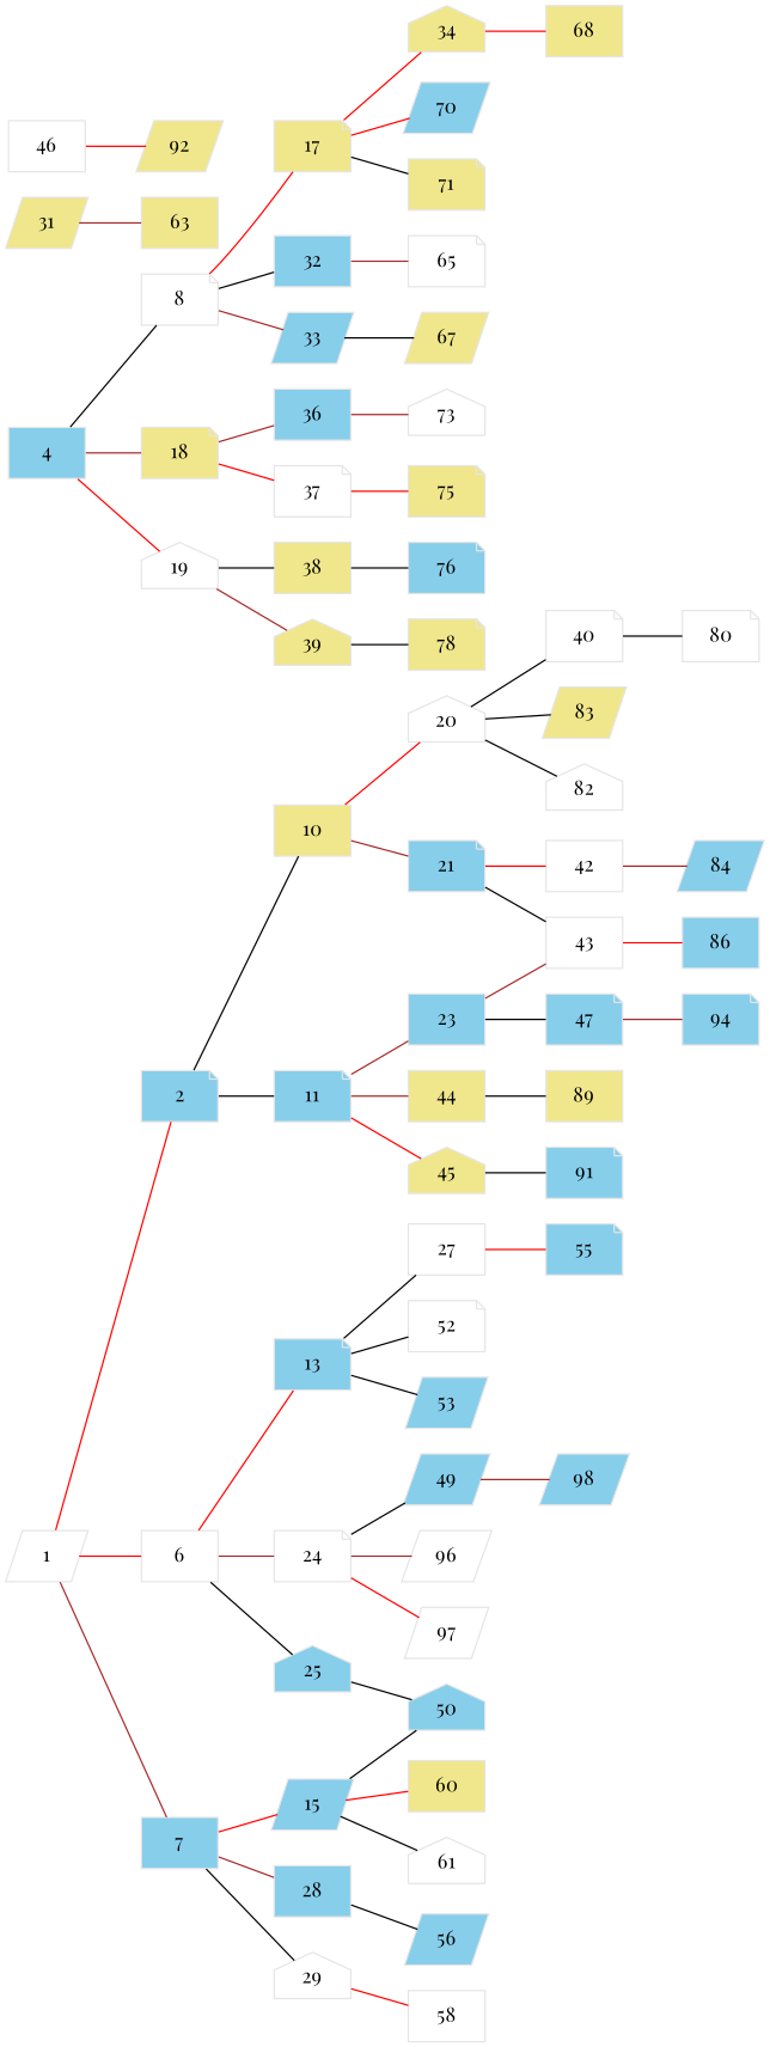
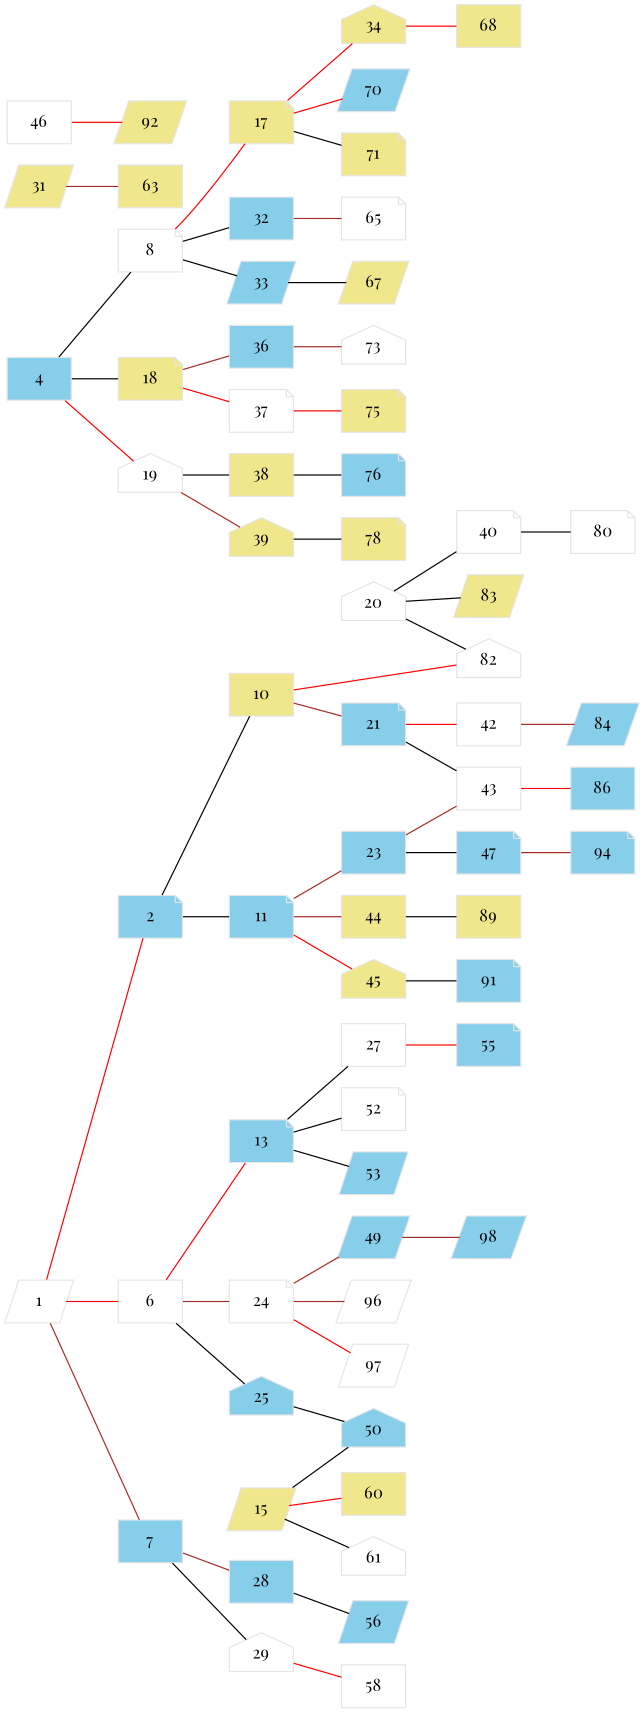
  graph {
    fontname="Playfair Display"
    rankdir=LR
    node [color=gray90 fillcolor=skyblue fontname="Playfair Display" shape=note style=filled latent=0.2]
    edge [color=black fontname="Playfair Display"]
    1 [fillcolor=white shape=parallelogram super="+3" latent=""]
    2 [latent=1 super="+5"]
    6 [fillcolor=white latent=0.5 shape=box super="+12"]
    7 [latent=0.5 shape=box super="+14"]
    10 [fillcolor=khaki latent=0.333333 shape=box]
    11 [latent=0.333333 super="+22"]
    13 [latent=0.333333 super="+26"]
    24 [fillcolor=white latent=0.25 super="+48"]
    25 [latent=0.25 shape=house super="+51"]
-   15 [latent=0.333333 shape=parallelogram super="+30"]
+   15 [fillcolor=khaki latent=0.333333 shape=parallelogram super="+30"]
    28 [latent=0.25 shape=box super="+57"]
    29 [fillcolor=white latent=0.25 shape=house super="+59"]
    4 [latent=0.5 shape=box super="+9"]
    8 [fillcolor=white latent=0.333333 super="+16"]
    18 [fillcolor=khaki latent=0.25]
    19 [fillcolor=white latent=0.25 shape=house]
    20 [fillcolor=white latent=0.25 shape=house super="+41"]
    21 [latent=0.25]
    23 [latent=0.25 shape=box]
    44 [fillcolor=khaki shape=box super="+88"]
    45 [fillcolor=khaki shape=house super="+90"]
    17 [fillcolor=khaki latent=0.25 super="+35"]
    32 [shape=box super="+64"]
    33 [shape=parallelogram super="+66"]
    36 [shape=box super="+72"]
    37 [fillcolor=white super="+74"]
    38 [fillcolor=khaki shape=box super="+77"]
    39 [fillcolor=khaki shape=house super="+79"]
    27 [fillcolor=white latent=0.25 shape=box super="+54"]
    52 [fillcolor=white]
    53 [shape=parallelogram]
    49 [shape=parallelogram super="+99"]
    96 [fillcolor=white latent=0.166667 shape=parallelogram]
    97 [fillcolor=white latent=0.166667 shape=parallelogram]
    50 [shape=house super="+100"]
    60 [fillcolor=khaki shape=box]
    61 [fillcolor=white shape=house]
    56 [shape=parallelogram]
    58 [fillcolor=white shape=box]
    34 [fillcolor=khaki shape=house super="+69"]
    70 [latent=0.166667 shape=parallelogram]
    71 [fillcolor=khaki latent=0.166667]
    65 [fillcolor=white latent=0.166667]
    67 [fillcolor=khaki latent=0.166667 shape=parallelogram]
    40 [fillcolor=white super="+81"]
    82 [fillcolor=white latent=0.166667 shape=house]
    83 [fillcolor=khaki latent=0.166667 shape=parallelogram]
    42 [fillcolor=white shape=box super="+85"]
    43 [fillcolor=white shape=box super="+87"]
    47 [super="+95"]
    89 [fillcolor=khaki latent=0.166667 shape=box]
    91 [latent=0.166667]
    55
    31 [fillcolor=khaki latent=0.25 shape=parallelogram super="+62"]
    63 [fillcolor=khaki shape=box]
    68 [fillcolor=khaki latent=0.166667 shape=box]
    73 [fillcolor=white latent=0.166667 shape=house]
    75 [fillcolor=khaki latent=0.166667]
    76 [latent=0.166667]
    78 [fillcolor=khaki latent=0.166667]
    80 [fillcolor=white latent=0.166667]
    84 [latent=0.166667 shape=parallelogram]
    86 [latent=0.166667 shape=box]
    46 [fillcolor=white shape=box super="+93"]
    92 [fillcolor=khaki latent=0.166667 shape=parallelogram]
    94 [latent=0.166667]
    98 [latent=0.166667 shape=parallelogram]
    1 -- 2 [color=red]
    1 -- 6 [color=red]
    1 -- 7 [color=brown]
    2 -- 10
    2 -- 11
    6 -- 13 [color=red]
    6 -- 24 [color=brown]
    6 -- 25
-   7 -- 15 [color=red]
    7 -- 28 [color=brown]
    7 -- 29
-   10 -- 20 [color=red]
+   10 -- 82 [color=red]
    10 -- 21 [color=brown]
    11 -- 23 [color=brown]
    11 -- 44 [color=brown]
    11 -- 45 [color=red]
    13 -- 27
    13 -- 52
    13 -- 53
-   24 -- 49
+   24 -- 49 [color=brown]
    24 -- 96 [color=brown]
    24 -- 97 [color=red]
    25 -- 50
    15 -- 50
    15 -- 60 [color=red]
    15 -- 61
    28 -- 56
    29 -- 58 [color=red]
    4 -- 8
-   4 -- 18 [color=brown]
+   4 -- 18
    4 -- 19 [color=red]
    8 -- 17 [color=red]
    8 -- 32
-   8 -- 33 [color=brown]
+   8 -- 33
    18 -- 36 [color=brown]
    18 -- 37 [color=red]
    19 -- 38
    19 -- 39 [color=brown]
    20 -- 40
    20 -- 82
    20 -- 83
    21 -- 42 [color=red]
    21 -- 43
    23 -- 43 [color=brown]
    23 -- 47
    44 -- 89
    45 -- 91
    17 -- 34 [color=red]
    17 -- 70 [color=red]
    17 -- 71
    32 -- 65 [color=brown]
    33 -- 67
    36 -- 73 [color=brown]
    37 -- 75 [color=red]
    38 -- 76
    39 -- 78
    27 -- 55 [color=red]
    49 -- 98 [color=brown]
    34 -- 68 [color=red]
    40 -- 80
    42 -- 84 [color=brown]
    43 -- 86 [color=red]
    47 -- 94 [color=brown]
    31 -- 63 [color=brown]
    46 -- 92 [color=red]
  }
